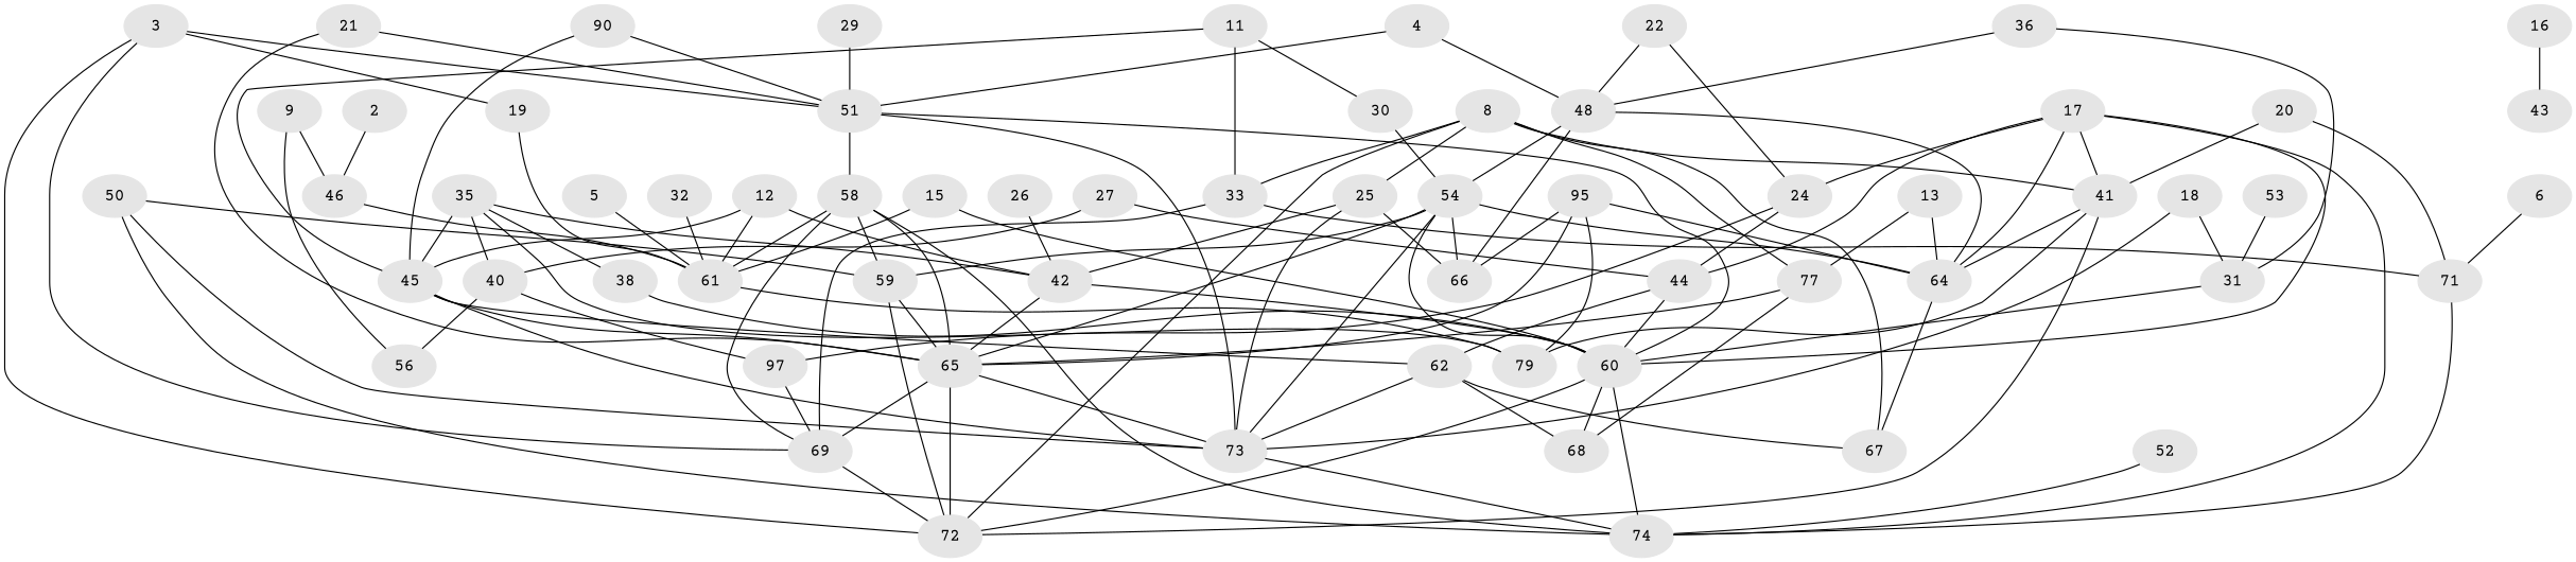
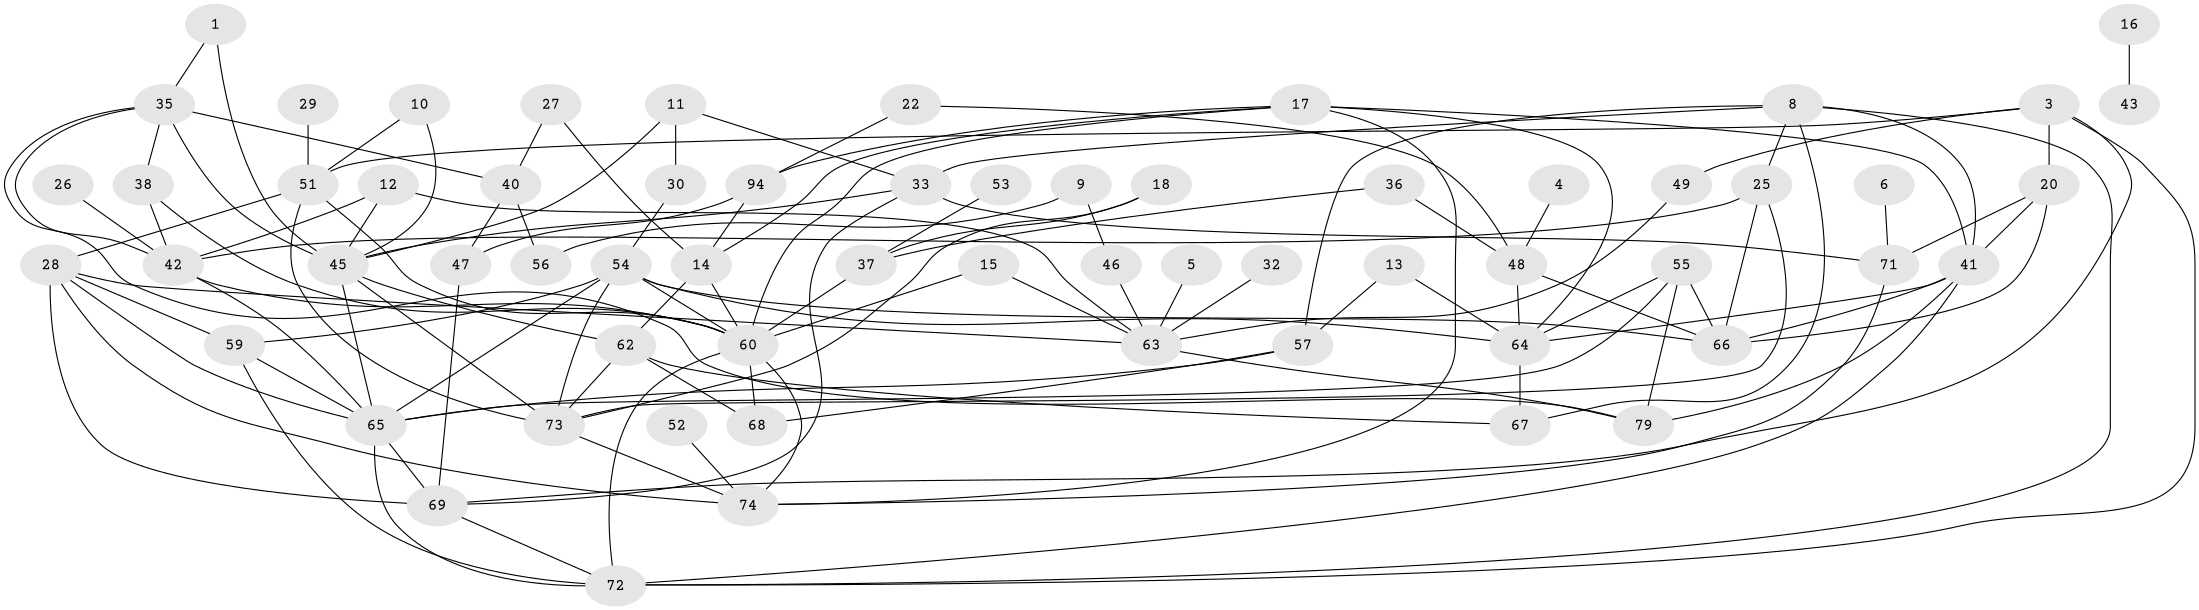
  graph {
    fontname="Courier Prime"
    node [color=gray90 fontname="Courier Prime" style=filled]
    edge [fontname="Courier Prime" weight=1.0]
+   1
    35
    45
    42
    40
    38
    n7 [label=79]
    73
    65
    62
-   2
    46
-   63 [label=61]
+   63
    3
    20
-   49 [label=19]
+   49
    51
    69
    72
    71
    41
    66
    60
-   58
+   58 [label=28]
    4
    48
    64
    54
    5
    6
    74
    8
    25
    33
-   57 [label=77]
+   57
    67
    68
    9
    56
-   10 [label=90]
+   10
    11
    30
    12
    13
    15
    16
    43
    17
-   24
-   44
-   47 [label=97]
+   24 [label=94]
+   44 [label=14]
+   47
    18
-   37 [label=31]
+   37
    n54 [label=29]
-   21
    22
    59
    n58 [label=53]
    26
    27
    32
    36
-   50
    52
-   55 [label=95]
+   55
+   1 -- 35
+   1 -- 45
    35 -- 45
    35 -- 42
    35 -- 40
    35 -- 38
    35 -- n7
    45 -- 73
    45 -- 65
    45 -- 62
    42 -- 65
    42 -- 60
    40 -- 56
    40 -- 47
+   38 -- 42
    38 -- 60
    73 -- 74
-   65 -- 73
    65 -- 69 [weight=2.0]
    65 -- 72
    62 -- 73
    62 -- 67
    62 -- 68
-   2 -- 46
    46 -- 63
    63 -- n7
+   3 -- 20
    3 -- 49
    3 -- 51
    3 -- 69
    3 -- 72
    20 -- 71
    20 -- 41
+   20 -- 66
    49 -- 63
    51 -- 73
    51 -- 60
    51 -- 58 [weight=2.0]
    69 -- 72
    71 -- 74
    41 -- n7
    41 -- 72
+   41 -- 66
    41 -- 64
    60 -- 72
    60 -- 74
    60 -- 68
    58 -- 65
    58 -- 63
    58 -- 69
    58 -- 74
    58 -- 59
-   4 -- 51
    4 -- 48
    48 -- 66
    48 -- 64
-   48 -- 54
    64 -- 67
    54 -- 73
    54 -- 65
    54 -- 66
    54 -- 60
    54 -- 64
    54 -- 59
    5 -- 63
    6 -- 71
    8 -- 72
    8 -- 41
    8 -- 25
    8 -- 33
    8 -- 57
    8 -- 67
    25 -- 42
    25 -- 73
    25 -- 66
+   33 -- 45
    33 -- 69
    33 -- 71
    57 -- 65
    57 -- 68
    9 -- 46
    9 -- 56
    10 -- 45
    10 -- 51
    11 -- 45
    11 -- 33
    11 -- 30
    30 -- 54
    12 -- 45
    12 -- 42
    12 -- 63
    13 -- 64
    13 -- 57
    15 -- 63
    15 -- 60
    16 -- 43
    17 -- 41
    17 -- 60
    17 -- 64
    17 -- 74
    17 -- 24
    17 -- 44
    24 -- 44
    24 -- 47
    44 -- 62
    44 -- 60
    47 -- 69
    18 -- 73
    18 -- 37
    37 -- 60
    n54 -- 51
-   21 -- 65
-   21 -- 51
    22 -- 48
    22 -- 24
    59 -- 65
    59 -- 72
    n58 -- 37
    26 -- 42
    27 -- 40
    27 -- 44
    32 -- 63
    36 -- 48
    36 -- 37
-   50 -- 73
-   50 -- 74
-   50 -- 59
    52 -- 74
    55 -- n7
    55 -- 65
    55 -- 66
    55 -- 64
  }
